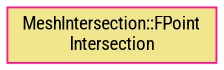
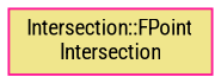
  digraph {
    rankdir=LR
    fontname="Roboto Condensed"
-   n1 [color=deeppink fillcolor=khaki fontname="Roboto Condensed" fontsize=10 height=0.2 label="MeshIntersection::FPoint\lIntersection" shape=box style=filled width=0.4]
+   n1 [color=deeppink fillcolor=khaki fontname="Roboto Condensed" fontsize=10 height=0.2 label="Intersection::FPoint\lIntersection" shape=box style=filled width=0.4]
  }
